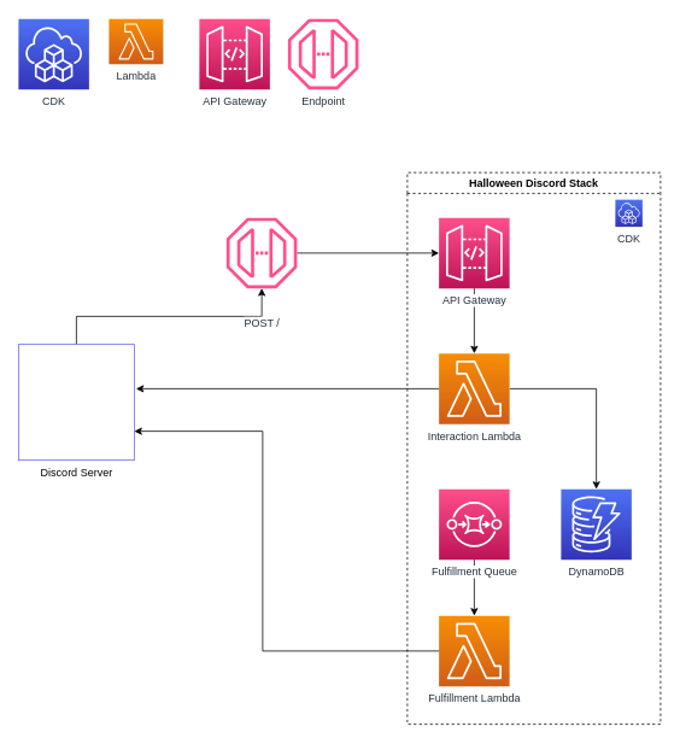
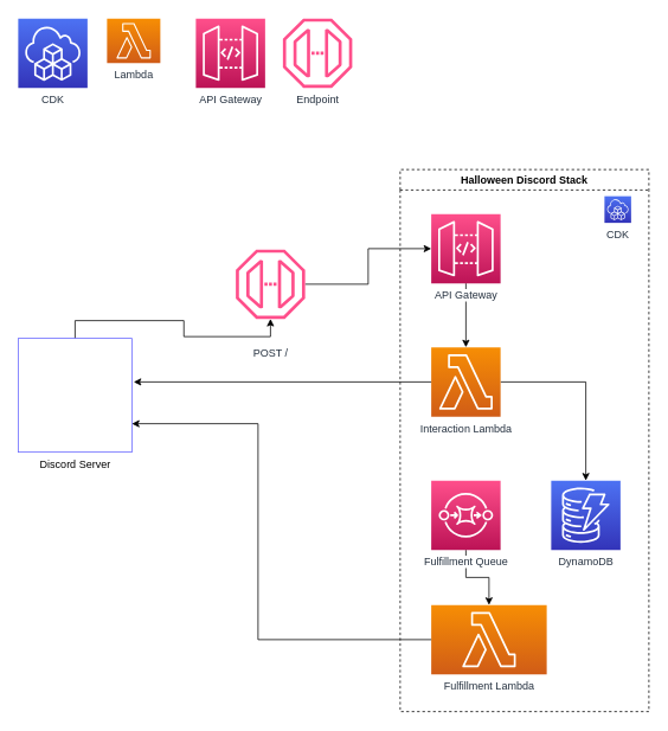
  <mxCell id="0" />
  <mxCell id="1" parent="0" />
  <mxCell id="2" value="CDK" style="sketch=0;points=[[0,0,0],[0.25,0,0],[0.5,0,0],[0.75,0,0],[1,0,0],[0,1,0],[0.25,1,0],[0.5,1,0],[0.75,1,0],[1,1,0],[0,0.25,0],[0,0.5,0],[0,0.75,0],[1,0.25,0],[1,0.5,0],[1,0.75,0]];outlineConnect=0;fontColor=#232F3E;gradientColor=#4D72F3;gradientDirection=north;fillColor=#3334B9;strokeColor=#ffffff;dashed=0;verticalLabelPosition=bottom;verticalAlign=top;align=center;html=1;fontSize=12;fontStyle=0;aspect=fixed;shape=mxgraph.aws4.resourceIcon;resIcon=mxgraph.aws4.cloud_development_kit;" parent="1" vertex="1"><mxGeometry x="20" y="20" width="78" height="78" as="geometry" /></mxCell>
  <mxCell id="3" value="Lambda" style="sketch=0;points=[[0,0,0],[0.25,0,0],[0.5,0,0],[0.75,0,0],[1,0,0],[0,1,0],[0.25,1,0],[0.5,1,0],[0.75,1,0],[1,1,0],[0,0.25,0],[0,0.5,0],[0,0.75,0],[1,0.25,0],[1,0.5,0],[1,0.75,0]];outlineConnect=0;fontColor=#232F3E;gradientColor=#F78E04;gradientDirection=north;fillColor=#D05C17;strokeColor=#ffffff;dashed=0;verticalLabelPosition=bottom;verticalAlign=top;align=center;html=1;fontSize=12;fontStyle=0;aspect=fixed;shape=mxgraph.aws4.resourceIcon;resIcon=mxgraph.aws4.lambda;" parent="1" vertex="1"><mxGeometry x="120" y="20" width="60" height="50" as="geometry" /></mxCell>
  <mxCell id="4" value="API Gateway" style="sketch=0;points=[[0,0,0],[0.25,0,0],[0.5,0,0],[0.75,0,0],[1,0,0],[0,1,0],[0.25,1,0],[0.5,1,0],[0.75,1,0],[1,1,0],[0,0.25,0],[0,0.5,0],[0,0.75,0],[1,0.25,0],[1,0.5,0],[1,0.75,0]];outlineConnect=0;fontColor=#232F3E;gradientColor=#FF4F8B;gradientDirection=north;fillColor=#BC1356;strokeColor=#ffffff;dashed=0;verticalLabelPosition=bottom;verticalAlign=top;align=center;html=1;fontSize=12;fontStyle=0;aspect=fixed;shape=mxgraph.aws4.resourceIcon;resIcon=mxgraph.aws4.api_gateway;" parent="1" vertex="1"><mxGeometry x="220" y="20" width="78" height="78" as="geometry" /></mxCell>
  <mxCell id="5" value="Endpoint" style="sketch=0;outlineConnect=0;fontColor=#232F3E;gradientColor=none;fillColor=#FF4F8B;strokeColor=none;dashed=0;verticalLabelPosition=bottom;verticalAlign=top;align=center;html=1;fontSize=12;fontStyle=0;aspect=fixed;pointerEvents=1;shape=mxgraph.aws4.endpoint;" parent="1" vertex="1"><mxGeometry x="318" y="20" width="78" height="78" as="geometry" /></mxCell>
  <mxCell id="6" value="Halloween Discord Stack" style="swimlane;dashed=1;strokeColor=default;strokeWidth=1;" parent="1" vertex="1"><mxGeometry x="450" y="190" width="280" height="610" as="geometry"><mxRectangle x="410" y="210" width="180" height="23" as="alternateBounds" /></mxGeometry></mxCell>
  <mxCell id="7" value="CDK" style="sketch=0;points=[[0,0,0],[0.25,0,0],[0.5,0,0],[0.75,0,0],[1,0,0],[0,1,0],[0.25,1,0],[0.5,1,0],[0.75,1,0],[1,1,0],[0,0.25,0],[0,0.5,0],[0,0.75,0],[1,0.25,0],[1,0.5,0],[1,0.75,0]];outlineConnect=0;fontColor=#232F3E;gradientColor=#4D72F3;gradientDirection=north;fillColor=#3334B9;strokeColor=#ffffff;dashed=0;verticalLabelPosition=bottom;verticalAlign=top;align=center;html=1;fontSize=12;fontStyle=0;aspect=fixed;shape=mxgraph.aws4.resourceIcon;resIcon=mxgraph.aws4.cloud_development_kit;" parent="6" vertex="1"><mxGeometry x="230" y="30" width="30" height="30" as="geometry" /></mxCell>
- <mxCell id="8" value="Fulfillment Lambda" style="sketch=0;points=[[0,0,0],[0.25,0,0],[0.5,0,0],[0.75,0,0],[1,0,0],[0,1,0],[0.25,1,0],[0.5,1,0],[0.75,1,0],[1,1,0],[0,0.25,0],[0,0.5,0],[0,0.75,0],[1,0.25,0],[1,0.5,0],[1,0.75,0]];outlineConnect=0;fontColor=#232F3E;gradientColor=#F78E04;gradientDirection=north;fillColor=#D05C17;strokeColor=#ffffff;dashed=0;verticalLabelPosition=bottom;verticalAlign=top;align=center;html=1;fontSize=12;fontStyle=0;aspect=fixed;shape=mxgraph.aws4.resourceIcon;resIcon=mxgraph.aws4.lambda;labelBackgroundColor=default;" parent="6" vertex="1"><mxGeometry x="35" y="490" width="78" height="78" as="geometry" /></mxCell>
+ <mxCell id="8" value="Fulfillment Lambda" style="sketch=0;points=[[0,0,0],[0.25,0,0],[0.5,0,0],[0.75,0,0],[1,0,0],[0,1,0],[0.25,1,0],[0.5,1,0],[0.75,1,0],[1,1,0],[0,0.25,0],[0,0.5,0],[0,0.75,0],[1,0.25,0],[1,0.5,0],[1,0.75,0]];outlineConnect=0;fontColor=#232F3E;gradientColor=#F78E04;gradientDirection=north;fillColor=#D05C17;strokeColor=#ffffff;dashed=0;verticalLabelPosition=bottom;verticalAlign=top;align=center;html=1;fontSize=12;fontStyle=0;aspect=fixed;shape=mxgraph.aws4.resourceIcon;resIcon=mxgraph.aws4.lambda;labelBackgroundColor=default;" parent="6" vertex="1"><mxGeometry x="35" y="490" width="130" height="78" as="geometry" /></mxCell>
  <mxCell id="9" style="edgeStyle=orthogonalEdgeStyle;rounded=0;jumpStyle=sharp;orthogonalLoop=1;jettySize=auto;html=1;exitX=0.5;exitY=1;exitDx=0;exitDy=0;exitPerimeter=0;shadow=0;" parent="6" source="10" target="12" edge="1"><mxGeometry relative="1" as="geometry" /></mxCell>
  <mxCell id="10" value="API Gateway" style="sketch=0;points=[[0,0,0],[0.25,0,0],[0.5,0,0],[0.75,0,0],[1,0,0],[0,1,0],[0.25,1,0],[0.5,1,0],[0.75,1,0],[1,1,0],[0,0.25,0],[0,0.5,0],[0,0.75,0],[1,0.25,0],[1,0.5,0],[1,0.75,0]];outlineConnect=0;fontColor=#232F3E;gradientColor=#FF4F8B;gradientDirection=north;fillColor=#BC1356;strokeColor=#ffffff;dashed=0;verticalLabelPosition=bottom;verticalAlign=top;align=center;html=1;fontSize=12;fontStyle=0;aspect=fixed;shape=mxgraph.aws4.resourceIcon;resIcon=mxgraph.aws4.api_gateway;labelBackgroundColor=default;" parent="6" vertex="1"><mxGeometry x="35" y="50" width="78" height="78" as="geometry" /></mxCell>
  <mxCell id="11" style="edgeStyle=orthogonalEdgeStyle;rounded=0;orthogonalLoop=1;jettySize=auto;html=1;exitX=1;exitY=0.5;exitDx=0;exitDy=0;exitPerimeter=0;" edge="1" parent="6" source="12" target="15"><mxGeometry relative="1" as="geometry" /></mxCell>
  <mxCell id="12" value="Interaction Lambda" style="sketch=0;points=[[0,0,0],[0.25,0,0],[0.5,0,0],[0.75,0,0],[1,0,0],[0,1,0],[0.25,1,0],[0.5,1,0],[0.75,1,0],[1,1,0],[0,0.25,0],[0,0.5,0],[0,0.75,0],[1,0.25,0],[1,0.5,0],[1,0.75,0]];outlineConnect=0;fontColor=#232F3E;gradientColor=#F78E04;gradientDirection=north;fillColor=#D05C17;strokeColor=#ffffff;dashed=0;verticalLabelPosition=bottom;verticalAlign=top;align=center;html=1;fontSize=12;fontStyle=0;aspect=fixed;shape=mxgraph.aws4.resourceIcon;resIcon=mxgraph.aws4.lambda;labelBackgroundColor=default;" parent="6" vertex="1"><mxGeometry x="35" y="200" width="78" height="78" as="geometry" /></mxCell>
  <mxCell id="13" style="edgeStyle=orthogonalEdgeStyle;rounded=0;jumpStyle=sharp;orthogonalLoop=1;jettySize=auto;html=1;exitX=0.5;exitY=1;exitDx=0;exitDy=0;exitPerimeter=0;shadow=0;" parent="6" source="14" target="8" edge="1"><mxGeometry relative="1" as="geometry" /></mxCell>
  <mxCell id="14" value="Fulfillment Queue" style="sketch=0;points=[[0,0,0],[0.25,0,0],[0.5,0,0],[0.75,0,0],[1,0,0],[0,1,0],[0.25,1,0],[0.5,1,0],[0.75,1,0],[1,1,0],[0,0.25,0],[0,0.5,0],[0,0.75,0],[1,0.25,0],[1,0.5,0],[1,0.75,0]];outlineConnect=0;fontColor=#232F3E;gradientColor=#FF4F8B;gradientDirection=north;fillColor=#BC1356;strokeColor=#ffffff;dashed=0;verticalLabelPosition=bottom;verticalAlign=top;align=center;html=1;fontSize=12;fontStyle=0;aspect=fixed;shape=mxgraph.aws4.resourceIcon;resIcon=mxgraph.aws4.sqs;labelBackgroundColor=default;" parent="6" vertex="1"><mxGeometry x="35" y="350" width="78" height="78" as="geometry" /></mxCell>
  <mxCell id="15" value="DynamoDB" style="sketch=0;points=[[0,0,0],[0.25,0,0],[0.5,0,0],[0.75,0,0],[1,0,0],[0,1,0],[0.25,1,0],[0.5,1,0],[0.75,1,0],[1,1,0],[0,0.25,0],[0,0.5,0],[0,0.75,0],[1,0.25,0],[1,0.5,0],[1,0.75,0]];outlineConnect=0;fontColor=#232F3E;gradientColor=#4D72F3;gradientDirection=north;fillColor=#3334B9;strokeColor=#ffffff;dashed=0;verticalLabelPosition=bottom;verticalAlign=top;align=center;html=1;fontSize=12;fontStyle=0;aspect=fixed;shape=mxgraph.aws4.resourceIcon;resIcon=mxgraph.aws4.dynamodb;labelBackgroundColor=default;" vertex="1" parent="6"><mxGeometry x="170" y="350" width="78" height="78" as="geometry" /></mxCell>
  <mxCell id="16" style="edgeStyle=orthogonalEdgeStyle;rounded=0;jumpStyle=sharp;orthogonalLoop=1;jettySize=auto;html=1;exitX=0.5;exitY=0;exitDx=0;exitDy=0;shadow=0;startArrow=none;startFill=0;endArrow=classic;endFill=1;" parent="1" source="17" target="19" edge="1"><mxGeometry relative="1" as="geometry" /></mxCell>
  <mxCell id="17" value="Discord Server" style="shape=image;html=1;verticalAlign=top;verticalLabelPosition=bottom;labelBackgroundColor=#ffffff;imageAspect=0;aspect=fixed;image=https://cdn4.iconfinder.com/data/icons/logos-and-brands/512/91_Discord_logo_logos-128.png;imageBorder=#6666FF;" parent="1" vertex="1"><mxGeometry x="20" y="380" width="128" height="128" as="geometry" /></mxCell>
  <mxCell id="18" style="edgeStyle=orthogonalEdgeStyle;rounded=0;jumpStyle=sharp;orthogonalLoop=1;jettySize=auto;html=1;shadow=0;entryX=0;entryY=0.5;entryDx=0;entryDy=0;entryPerimeter=0;" parent="1" source="19" target="10" edge="1"><mxGeometry relative="1" as="geometry"><mxPoint x="400" y="380" as="targetPoint" /></mxGeometry></mxCell>
- <mxCell id="19" value="POST /" style="sketch=0;outlineConnect=0;fontColor=#232F3E;gradientColor=none;fillColor=#FF4F8B;strokeColor=none;dashed=0;verticalLabelPosition=bottom;verticalAlign=middle;align=center;html=1;fontSize=12;fontStyle=0;aspect=fixed;pointerEvents=1;shape=mxgraph.aws4.endpoint;labelBackgroundColor=default;labelPosition=center;" parent="1" vertex="1"><mxGeometry x="250" y="240" width="78" height="78" as="geometry" /></mxCell>
+ <mxCell id="19" value="POST /" style="sketch=0;outlineConnect=0;fontColor=#232F3E;gradientColor=none;fillColor=#FF4F8B;strokeColor=none;dashed=0;verticalLabelPosition=bottom;verticalAlign=middle;align=center;html=1;fontSize=12;fontStyle=0;aspect=fixed;pointerEvents=1;shape=mxgraph.aws4.endpoint;labelBackgroundColor=default;labelPosition=center;" parent="1" vertex="1"><mxGeometry x="265" y="280" width="78" height="78" as="geometry" /></mxCell>
  <mxCell id="20" style="edgeStyle=orthogonalEdgeStyle;rounded=0;jumpStyle=sharp;orthogonalLoop=1;jettySize=auto;html=1;exitX=0;exitY=0.5;exitDx=0;exitDy=0;exitPerimeter=0;entryX=1;entryY=0.75;entryDx=0;entryDy=0;shadow=0;" parent="1" source="8" target="17" edge="1"><mxGeometry relative="1" as="geometry"><Array as="points"><mxPoint x="290" y="719" /><mxPoint x="290" y="476" /></Array></mxGeometry></mxCell>
  <mxCell id="21" style="edgeStyle=orthogonalEdgeStyle;rounded=0;jumpStyle=sharp;orthogonalLoop=1;jettySize=auto;html=1;exitX=0;exitY=0.5;exitDx=0;exitDy=0;exitPerimeter=0;shadow=0;startArrow=none;startFill=0;endArrow=classic;endFill=1;" parent="1" source="12" edge="1"><mxGeometry relative="1" as="geometry"><mxPoint x="150" y="429" as="targetPoint" /></mxGeometry></mxCell>
